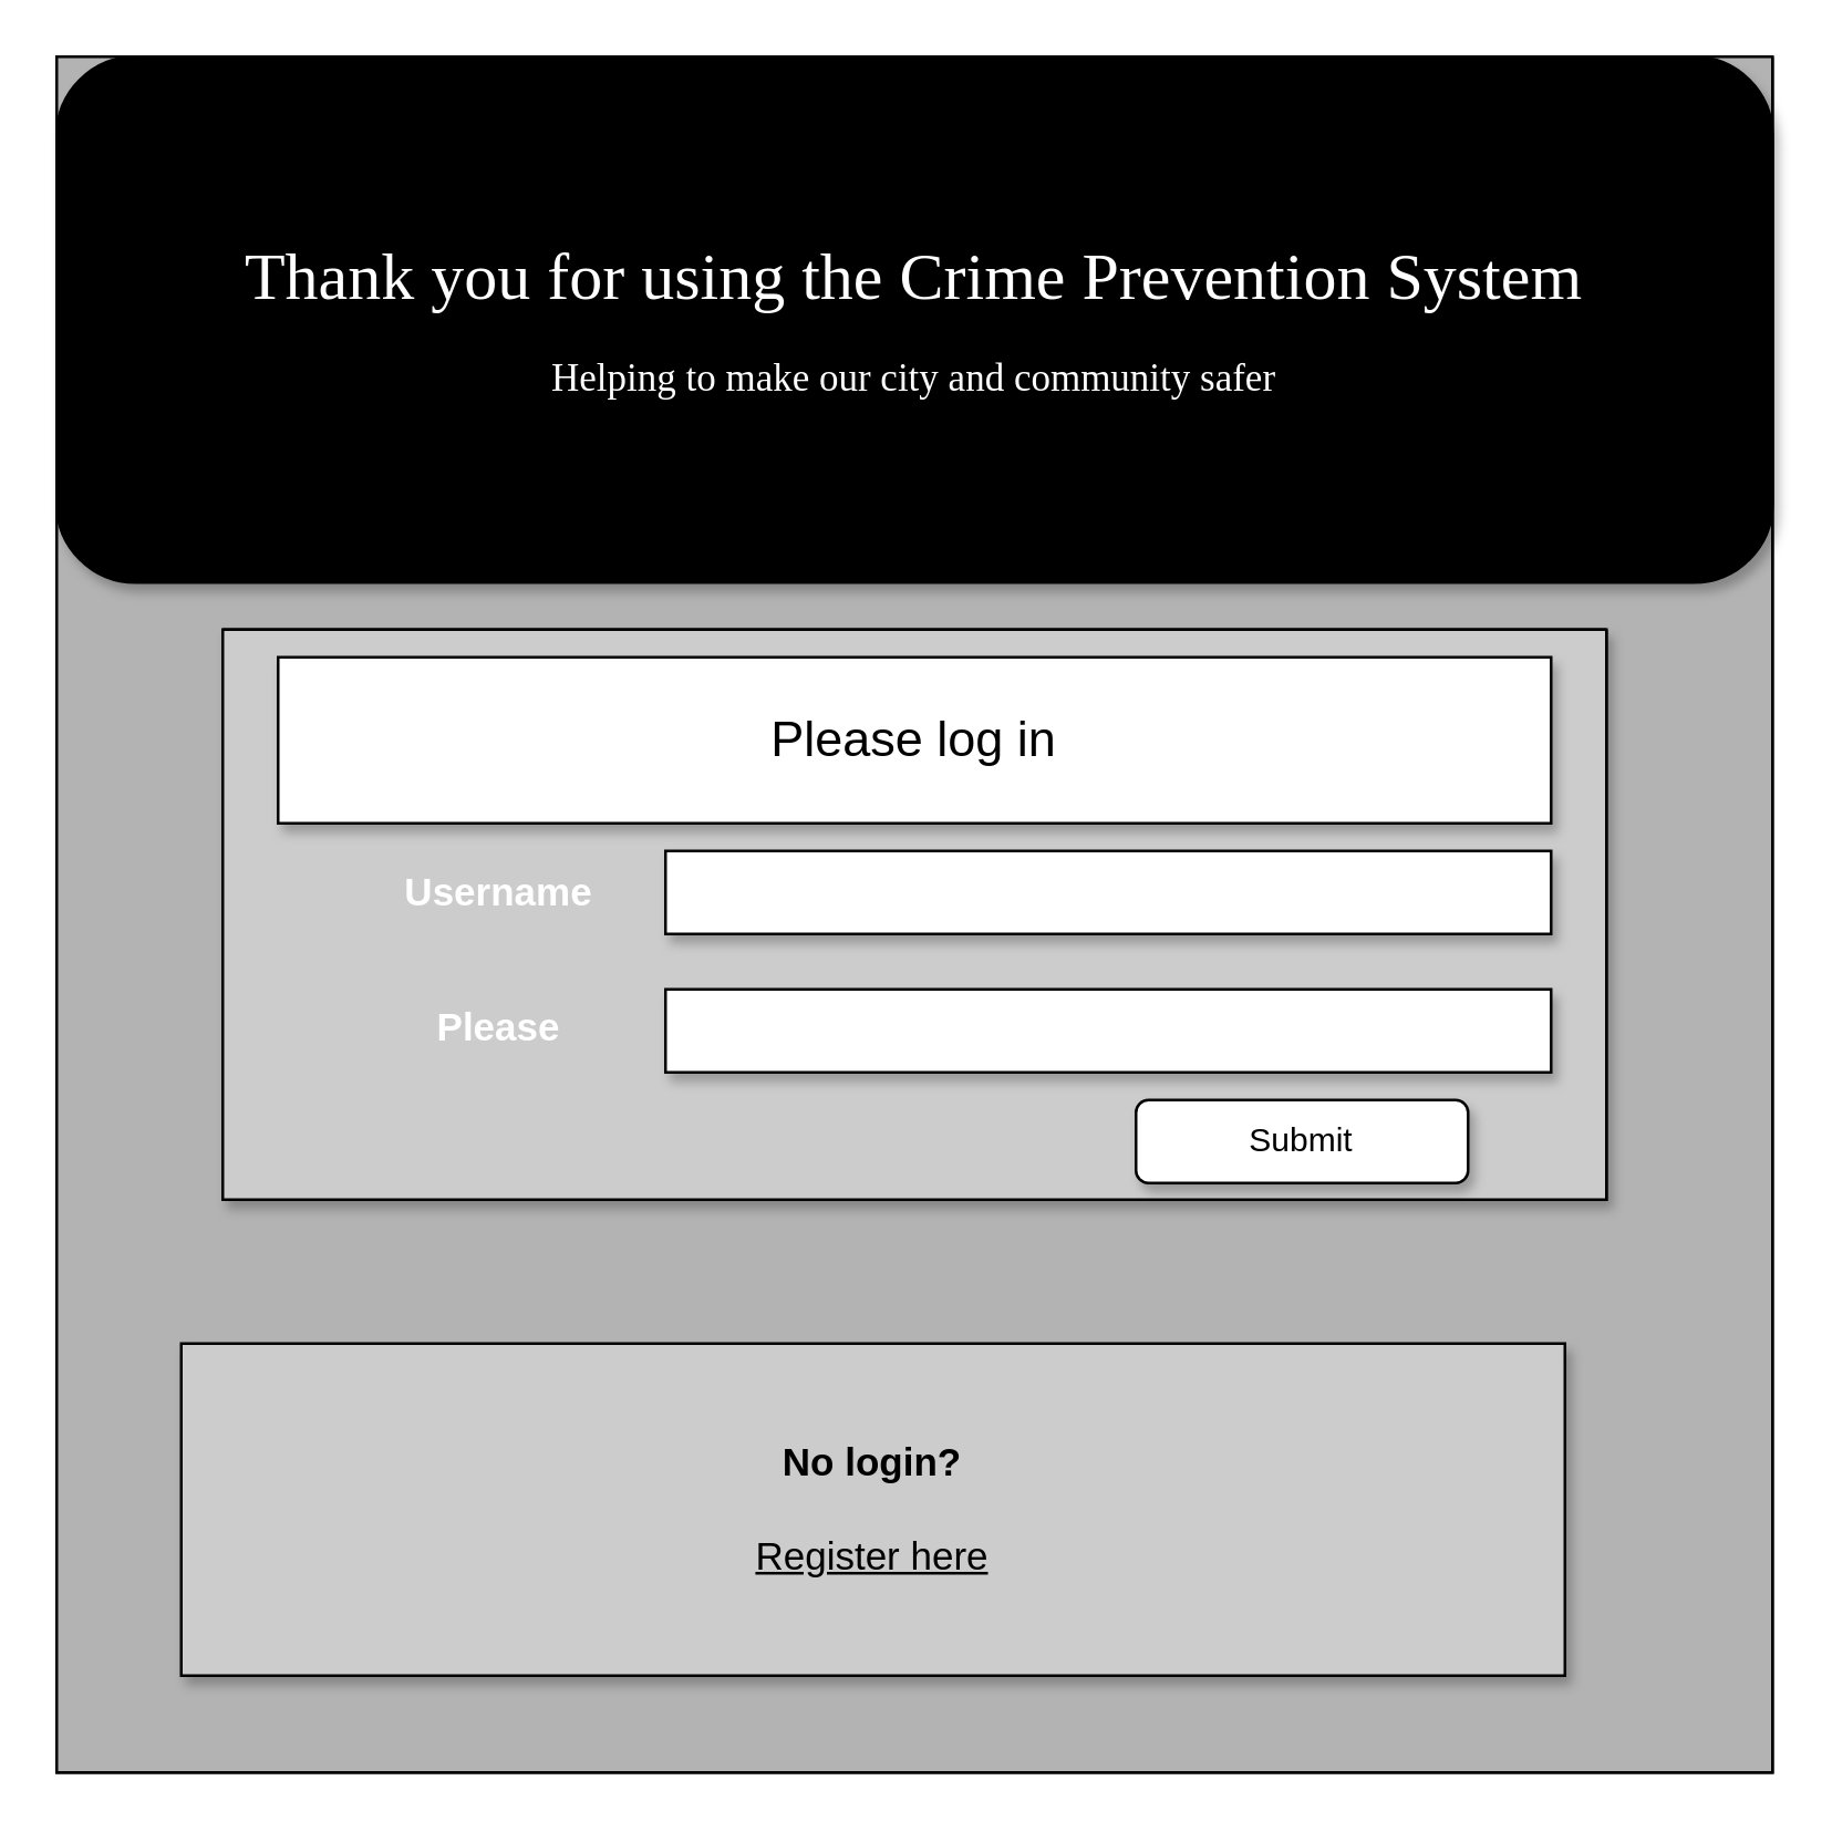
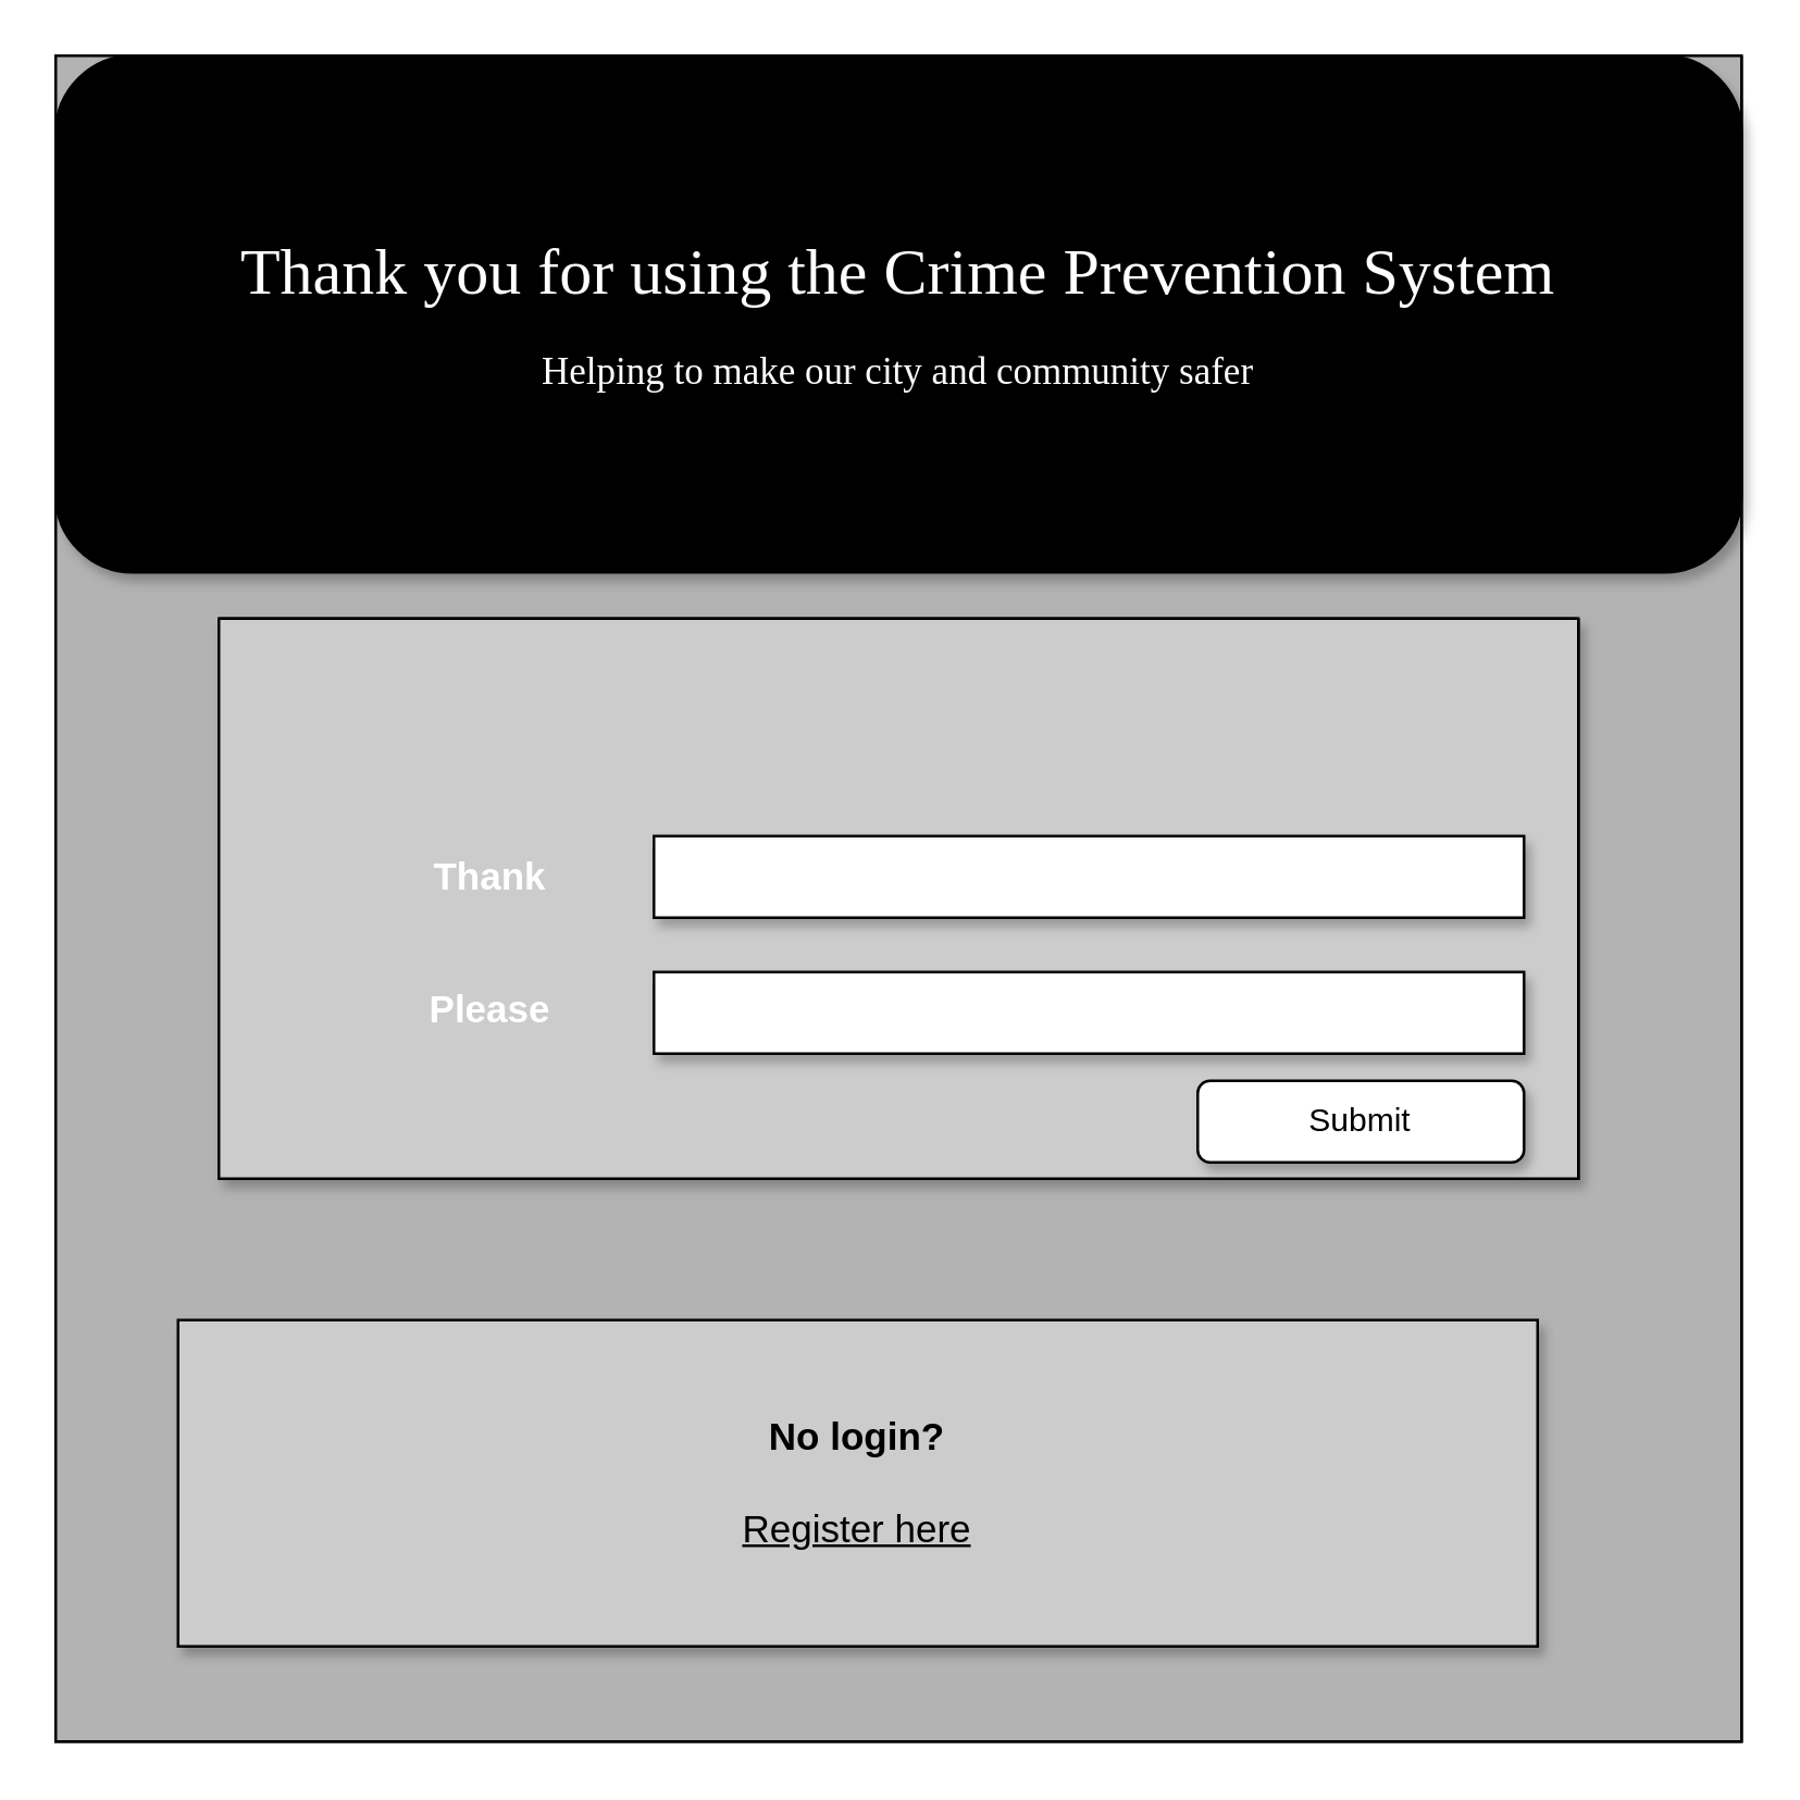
  <mxCell id="0" />
  <mxCell id="1" parent="0" />
  <mxCell id="2" value="" style="swimlane;startSize=0;fillColor=#CCFFFF;" vertex="1" parent="1"><mxGeometry x="20" y="20" width="620" height="620" as="geometry" /></mxCell>
  <mxCell id="3" value="" style="whiteSpace=wrap;html=1;aspect=fixed;fillColor=#B3B3B3;" vertex="1" parent="2"><mxGeometry width="620" height="620" as="geometry" /></mxCell>
  <mxCell id="4" value="&lt;font&gt;&lt;font color=&quot;#ffffff&quot;&gt;&lt;font style=&quot;font-size: 24px&quot; face=&quot;Tahoma&quot;&gt;Thank you for using the Crime Prevention System&lt;/font&gt;&lt;br&gt;&lt;br&gt;&lt;font style=&quot;font-size: 14px&quot; face=&quot;Verdana&quot;&gt;Helping to make our city and community safer&lt;/font&gt;&lt;/font&gt;&lt;br&gt;&lt;/font&gt;" style="whiteSpace=wrap;html=1;fillColor=#000000;shadow=1;rounded=1;" vertex="1" parent="2"><mxGeometry width="620" height="190" as="geometry" /></mxCell>
  <mxCell id="5" value="" style="swimlane;startSize=0;fillColor=#CCFFFF;" vertex="1" parent="2"><mxGeometry x="60" y="207" width="500" height="206" as="geometry" /></mxCell>
  <mxCell id="6" value="" style="rounded=0;whiteSpace=wrap;html=1;fillColor=#CCCCCC;shadow=1;" vertex="1" parent="2"><mxGeometry x="60" y="207" width="500" height="206" as="geometry" /></mxCell>
- <mxCell id="7" value="&lt;font style=&quot;font-size: 18px&quot;&gt;Please log in&lt;/font&gt;" style="rounded=0;whiteSpace=wrap;html=1;fillColor=#FFFFFF;shadow=1;" vertex="1" parent="2"><mxGeometry x="80" y="217" width="460" height="60" as="geometry" /></mxCell>
  <mxCell id="8" value="" style="rounded=0;whiteSpace=wrap;html=1;fillColor=#FFFFFF;shadow=1;" vertex="1" parent="2"><mxGeometry x="220" y="287" width="320" height="30" as="geometry" /></mxCell>
  <mxCell id="9" value="" style="rounded=0;whiteSpace=wrap;html=1;fillColor=#FFFFFF;shadow=1;" vertex="1" parent="2"><mxGeometry x="220" y="337" width="320" height="30" as="geometry" /></mxCell>
- <mxCell id="10" value="&lt;font style=&quot;font-size: 14px&quot; color=&quot;#ffffff&quot;&gt;&lt;b&gt;Username&lt;/b&gt;&lt;/font&gt;" style="text;html=1;strokeColor=none;fillColor=none;align=center;verticalAlign=middle;whiteSpace=wrap;rounded=0;shadow=1;" vertex="1" parent="2"><mxGeometry x="120" y="292" width="80" height="20" as="geometry" /></mxCell>
+ <mxCell id="10" value="&lt;font style=&quot;font-size: 14px&quot; color=&quot;#ffffff&quot;&gt;&lt;b&gt;Thank&lt;/b&gt;&lt;/font&gt;" style="text;html=1;strokeColor=none;fillColor=none;align=center;verticalAlign=middle;whiteSpace=wrap;rounded=0;shadow=1;" vertex="1" parent="2"><mxGeometry x="120" y="292" width="80" height="20" as="geometry" /></mxCell>
  <mxCell id="11" value="&lt;font style=&quot;font-size: 14px&quot; color=&quot;#ffffff&quot;&gt;&lt;b&gt;Please&lt;/b&gt;&lt;/font&gt;" style="text;html=1;strokeColor=none;fillColor=none;align=center;verticalAlign=middle;whiteSpace=wrap;rounded=0;shadow=1;" vertex="1" parent="2"><mxGeometry x="120" y="341" width="80" height="20" as="geometry" /></mxCell>
- <mxCell id="12" value="Submit" style="rounded=1;whiteSpace=wrap;html=1;shadow=1;fillColor=#FFFFFF;" vertex="1" parent="2"><mxGeometry x="390" y="377" width="120" height="30" as="geometry" /></mxCell>
+ <mxCell id="12" value="Submit" style="rounded=1;whiteSpace=wrap;html=1;shadow=1;fillColor=#FFFFFF;" vertex="1" parent="2"><mxGeometry x="420" y="377" width="120" height="30" as="geometry" /></mxCell>
  <mxCell id="13" value="&lt;font style=&quot;font-size: 14px&quot;&gt;&lt;b&gt;No login?&lt;/b&gt;&lt;br&gt;&lt;br&gt;&lt;u&gt;Register here&lt;/u&gt;&lt;br&gt;&lt;/font&gt;" style="rounded=0;whiteSpace=wrap;html=1;shadow=1;fillColor=#CCCCCC;" vertex="1" parent="2"><mxGeometry x="45" y="465" width="500" height="120" as="geometry" /></mxCell>
